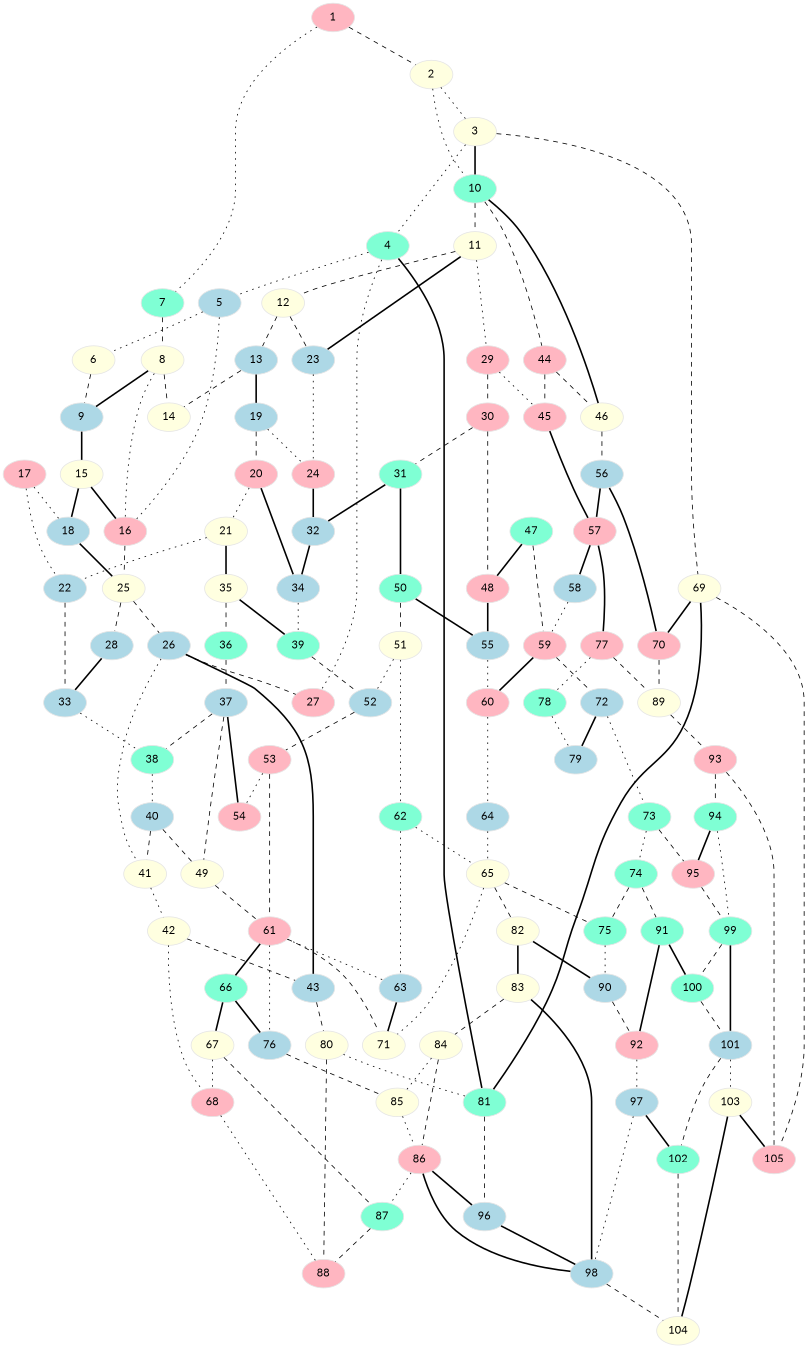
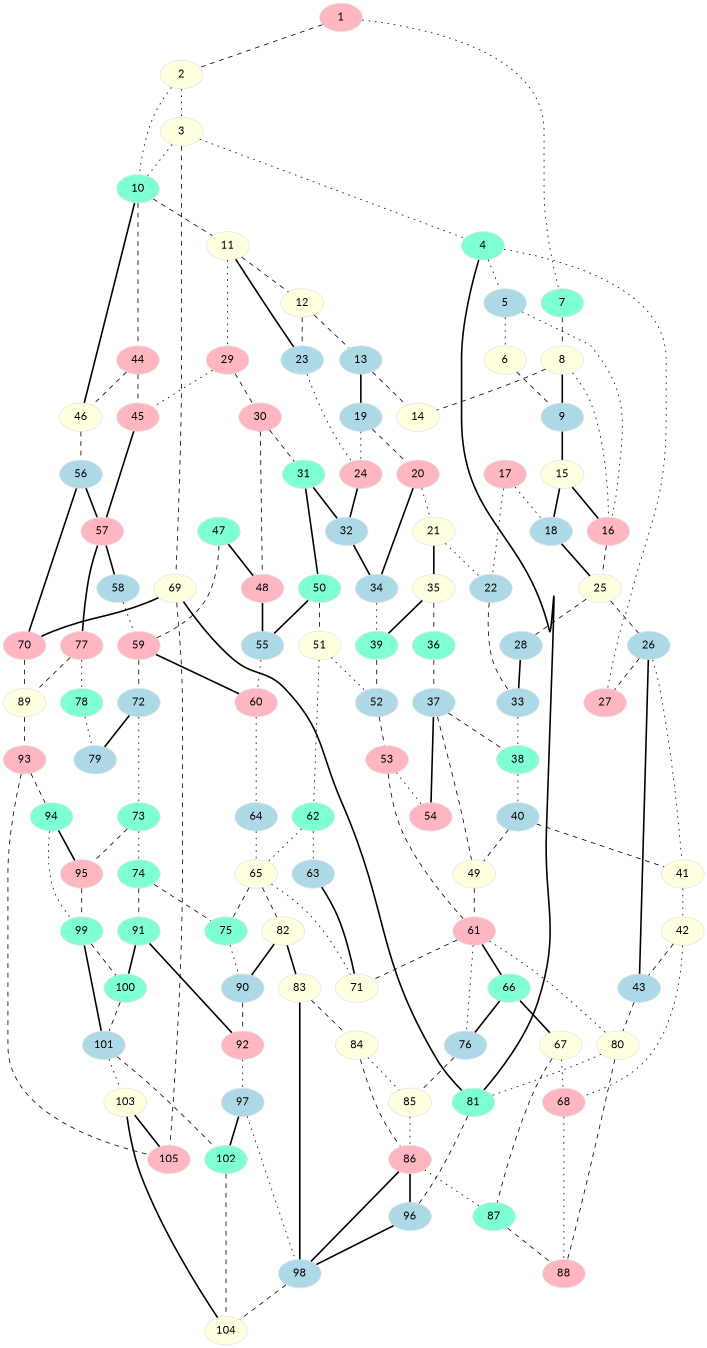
  graph {
    fontname=Lato
    node [color=gray90 fillcolor=lightblue fontname=Lato style=filled]
    edge [fontname=Lato style=dashed weight=1.0]
    1 [fillcolor=lightpink]
    2 [fillcolor=lightyellow]
    7 [fillcolor=aquamarine]
    3 [fillcolor=lightyellow]
    10 [fillcolor=aquamarine]
    8 [fillcolor=lightyellow]
    4 [fillcolor=aquamarine]
    69 [fillcolor=lightyellow]
    11 [fillcolor=lightyellow]
    44 [fillcolor=lightpink]
    46 [fillcolor=lightyellow]
    5
    27 [fillcolor=lightpink]
    81 [fillcolor=aquamarine]
    70 [fillcolor=lightpink]
    105 [fillcolor=lightpink]
    6 [fillcolor=lightyellow]
    16 [fillcolor=lightpink]
    96
    9
    25 [fillcolor=lightyellow]
    15 [fillcolor=lightyellow]
    14 [fillcolor=lightyellow]
    17 [fillcolor=lightpink]
    18
    22
    12 [fillcolor=lightyellow]
    23
    29 [fillcolor=lightpink]
    45 [fillcolor=lightpink]
    56
    13
    24 [fillcolor=lightpink]
    30 [fillcolor=lightpink]
    19
    20 [fillcolor=lightpink]
    26
    28
    33
    21 [fillcolor=lightyellow]
    34
    32
    35 [fillcolor=lightyellow]
    39 [fillcolor=aquamarine]
    36 [fillcolor=aquamarine]
    38 [fillcolor=aquamarine]
    41 [fillcolor=lightyellow]
    43
    42 [fillcolor=lightyellow]
    80 [fillcolor=lightyellow]
    31 [fillcolor=aquamarine]
    48 [fillcolor=lightpink]
    57 [fillcolor=lightpink]
    50 [fillcolor=aquamarine]
    55
    51 [fillcolor=lightyellow]
    40
    52
    37
    49 [fillcolor=lightyellow]
    54 [fillcolor=lightpink]
    61 [fillcolor=lightpink]
    53 [fillcolor=lightpink]
    68 [fillcolor=lightpink]
    88 [fillcolor=lightpink]
    47 [fillcolor=aquamarine]
    59 [fillcolor=lightpink]
    60 [fillcolor=lightpink]
    72
    63
    66 [fillcolor=aquamarine]
    71 [fillcolor=lightyellow]
    76
    62 [fillcolor=aquamarine]
    65 [fillcolor=lightyellow]
    64
    58
    77 [fillcolor=lightpink]
    89 [fillcolor=lightyellow]
    78 [fillcolor=aquamarine]
    73 [fillcolor=aquamarine]
    79
    67 [fillcolor=lightyellow]
    85 [fillcolor=lightyellow]
    75 [fillcolor=aquamarine]
    82 [fillcolor=lightyellow]
    90
    83 [fillcolor=lightyellow]
    87 [fillcolor=aquamarine]
    93 [fillcolor=lightpink]
    74 [fillcolor=aquamarine]
    95 [fillcolor=lightpink]
    91 [fillcolor=aquamarine]
    99 [fillcolor=aquamarine]
    92 [fillcolor=lightpink]
    100 [fillcolor=aquamarine]
    86 [fillcolor=lightpink]
    98
    84 [fillcolor=lightyellow]
    104 [fillcolor=lightyellow]
    94 [fillcolor=aquamarine]
    97
    101
    102 [fillcolor=aquamarine]
    103 [fillcolor=lightyellow]
    1 -- 2
    1 -- 7 [style=dotted]
    2 -- 3 [style=dotted]
    2 -- 10 [style=dotted]
    7 -- 8 [weight=2.0]
-   3 -- 10 [style=bold]
+   3 -- 10 [style=dotted]
    3 -- 4 [style=dotted]
    3 -- 69
    10 -- 11 [weight=2.0]
    10 -- 44
    10 -- 46 [style=bold]
    8 -- 16 [style=dotted]
    8 -- 9 [style=bold]
    8 -- 14 [weight=2.0]
    4 -- 5 [style=dotted]
    4 -- 27 [style=dotted]
    4 -- 81 [style=bold]
    69 -- 81 [style=bold]
    69 -- 70 [style=bold]
    69 -- 105
    11 -- 12
    11 -- 23 [style=bold]
    11 -- 29 [style=dotted]
    44 -- 46
    44 -- 45
    46 -- 56
    5 -- 6 [style=dotted]
    5 -- 16 [style=dotted]
    81 -- 96
    70 -- 89
    6 -- 9
    16 -- 25
    96 -- 98 [style=bold]
    9 -- 15 [style=bold]
    25 -- 26 [weight=2.0]
    25 -- 28 [weight=2.0]
    15 -- 16 [style=bold]
    15 -- 18 [style=bold]
    17 -- 18 [style=dotted]
    17 -- 22 [style=dotted]
    18 -- 25 [style=bold]
    22 -- 33
    12 -- 23
    12 -- 13
    23 -- 24 [style=dotted]
    29 -- 45 [style=dotted]
    29 -- 30
    45 -- 57 [style=bold]
    56 -- 70 [style=bold]
    56 -- 57 [style=bold]
    13 -- 14
    13 -- 19 [style=bold]
    24 -- 32 [style=bold]
    30 -- 31
    30 -- 48
    19 -- 24 [style=dotted]
    19 -- 20
    20 -- 21 [style=dotted]
    20 -- 34 [style=bold]
    26 -- 27 [weight=2.0]
    26 -- 41 [style=dotted]
    26 -- 43 [style=bold]
    28 -- 33 [style=bold]
    33 -- 38 [style=dotted]
    21 -- 22 [style=dotted]
    21 -- 35 [style=bold]
    34 -- 39 [style=dotted]
    32 -- 34 [style=bold]
    35 -- 39 [style=bold]
    35 -- 36
    39 -- 52
    36 -- 37 [weight=2.0]
    38 -- 40 [style=dotted]
    41 -- 42 [style=dotted]
    43 -- 80
    42 -- 43
    42 -- 68 [style=dotted]
    80 -- 81 [style=dotted]
    80 -- 88
    31 -- 32 [style=bold]
    31 -- 50 [style=bold]
    48 -- 55 [style=bold]
    57 -- 58 [style=bold]
    57 -- 77 [style=bold]
    50 -- 55 [style=bold]
    50 -- 51
    55 -- 60 [style=dotted]
    51 -- 52 [style=dotted]
    51 -- 62 [style=dotted]
    40 -- 41
    40 -- 49
    52 -- 53
    37 -- 38
    37 -- 49
    37 -- 54 [style=bold weight=2.0]
    49 -- 61
-   61 -- 63 [style=dotted]
+   61 -- 80 [style=dotted]
    61 -- 66 [style=bold]
    61 -- 71
    61 -- 76 [style=dotted]
    53 -- 54 [style=dotted]
    53 -- 61
    68 -- 88 [style=dotted]
    47 -- 48 [style=bold]
    47 -- 59
    59 -- 60 [style=bold]
    59 -- 72 [weight=2.0]
    60 -- 64 [style=dotted]
    72 -- 73 [style=dotted]
    72 -- 79 [style=bold weight=2.0]
    63 -- 71 [style=bold]
    66 -- 76 [style=bold]
    66 -- 67 [style=bold]
    76 -- 85
    62 -- 63 [style=dotted]
    62 -- 65 [style=dotted]
    65 -- 71 [style=dotted]
    65 -- 75
    65 -- 82
    64 -- 65 [style=dotted weight=2.0]
    58 -- 59 [style=dotted weight=2.0]
    77 -- 89
    77 -- 78 [style=dotted weight=2.0]
    89 -- 93
    78 -- 79 [style=dotted]
    73 -- 74 [style=dotted]
    73 -- 95
    67 -- 68 [style=dotted]
    67 -- 87
    85 -- 86 [style=dotted]
    75 -- 90 [style=dotted]
    82 -- 90 [style=bold]
    82 -- 83 [style=bold]
    90 -- 92
    83 -- 98 [style=bold]
    83 -- 84
    87 -- 88
    93 -- 105
    93 -- 94
    74 -- 75
    74 -- 91
    95 -- 99
    91 -- 92 [style=bold]
    91 -- 100 [style=bold]
    99 -- 100
    99 -- 101 [style=bold weight=3.0]
    92 -- 97 [style=dotted]
    100 -- 101
    86 -- 96 [style=bold]
    86 -- 87 [style=dotted weight=2.0]
    86 -- 98 [style=bold]
    98 -- 104
    84 -- 85 [style=dotted]
    84 -- 86
    94 -- 95 [style=bold]
    94 -- 99 [style=dotted]
    97 -- 98 [style=dotted]
    97 -- 102 [style=bold]
    101 -- 102
    101 -- 103 [style=dotted]
    102 -- 104
    103 -- 105 [style=bold]
    103 -- 104 [style=bold]
  }
